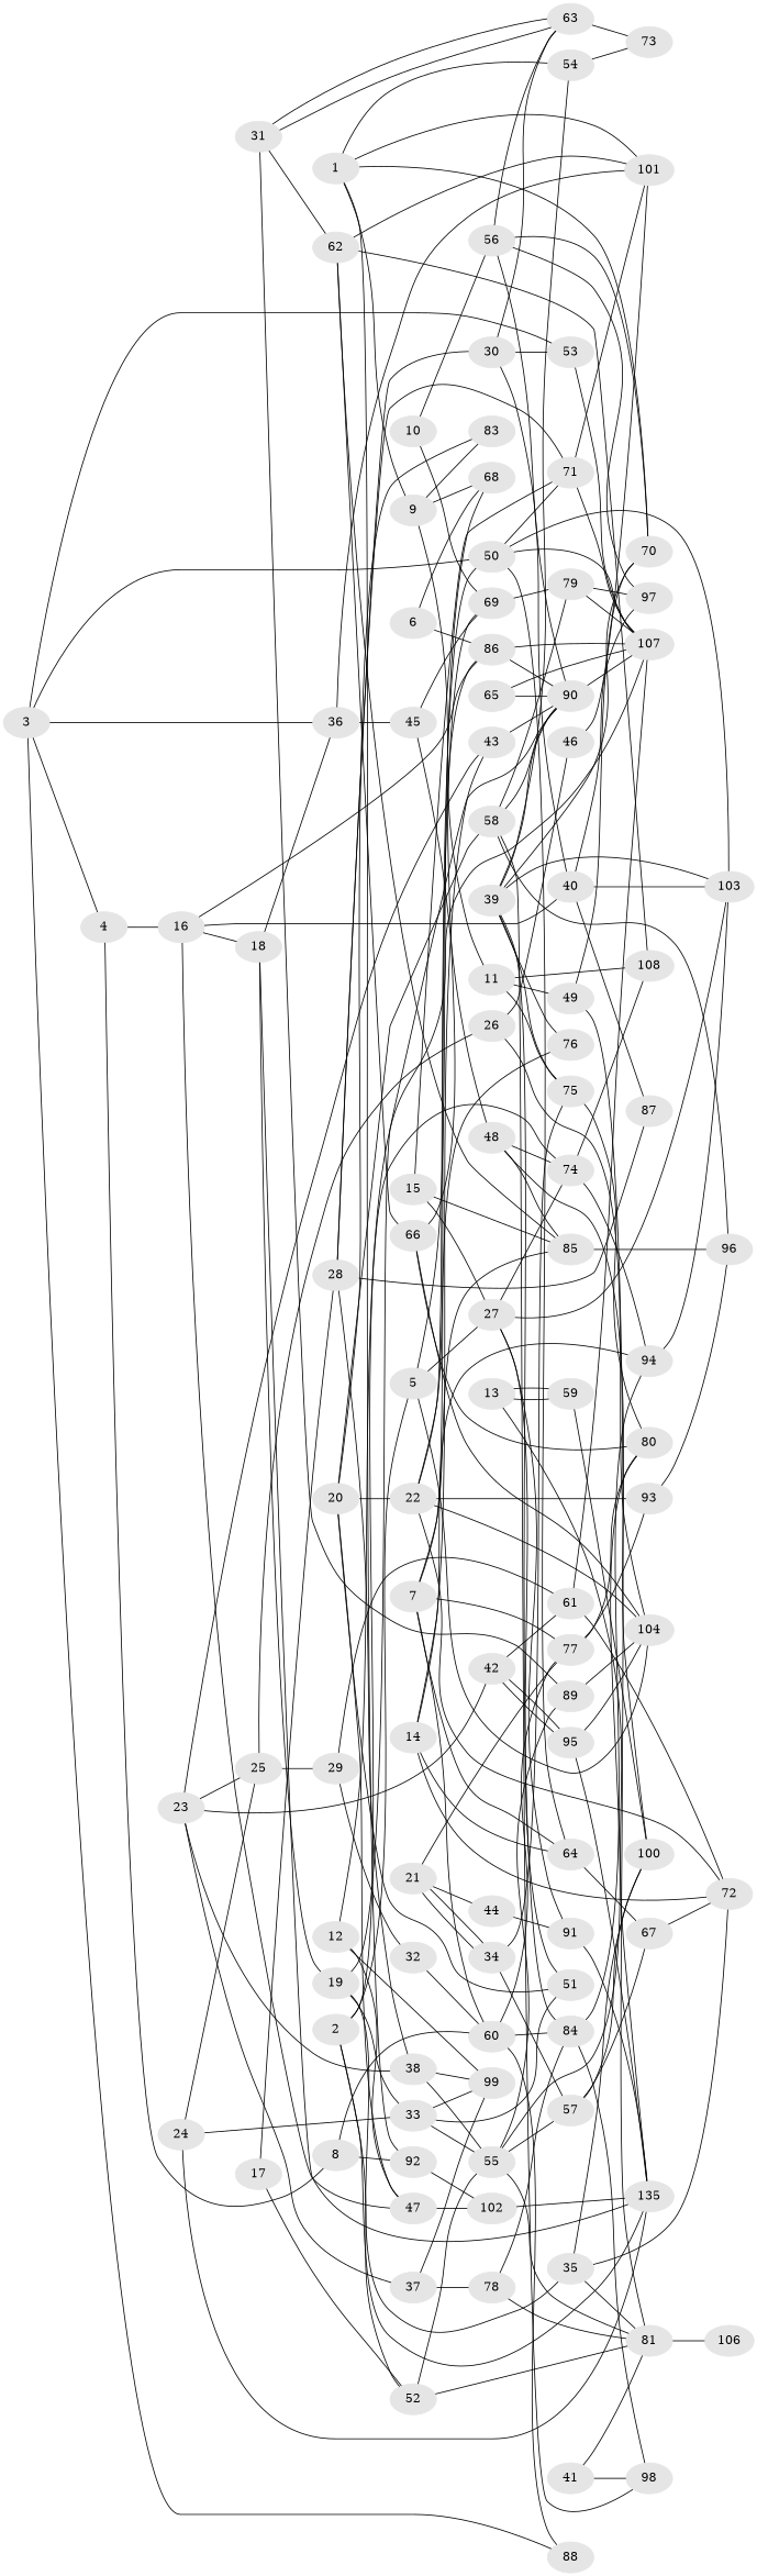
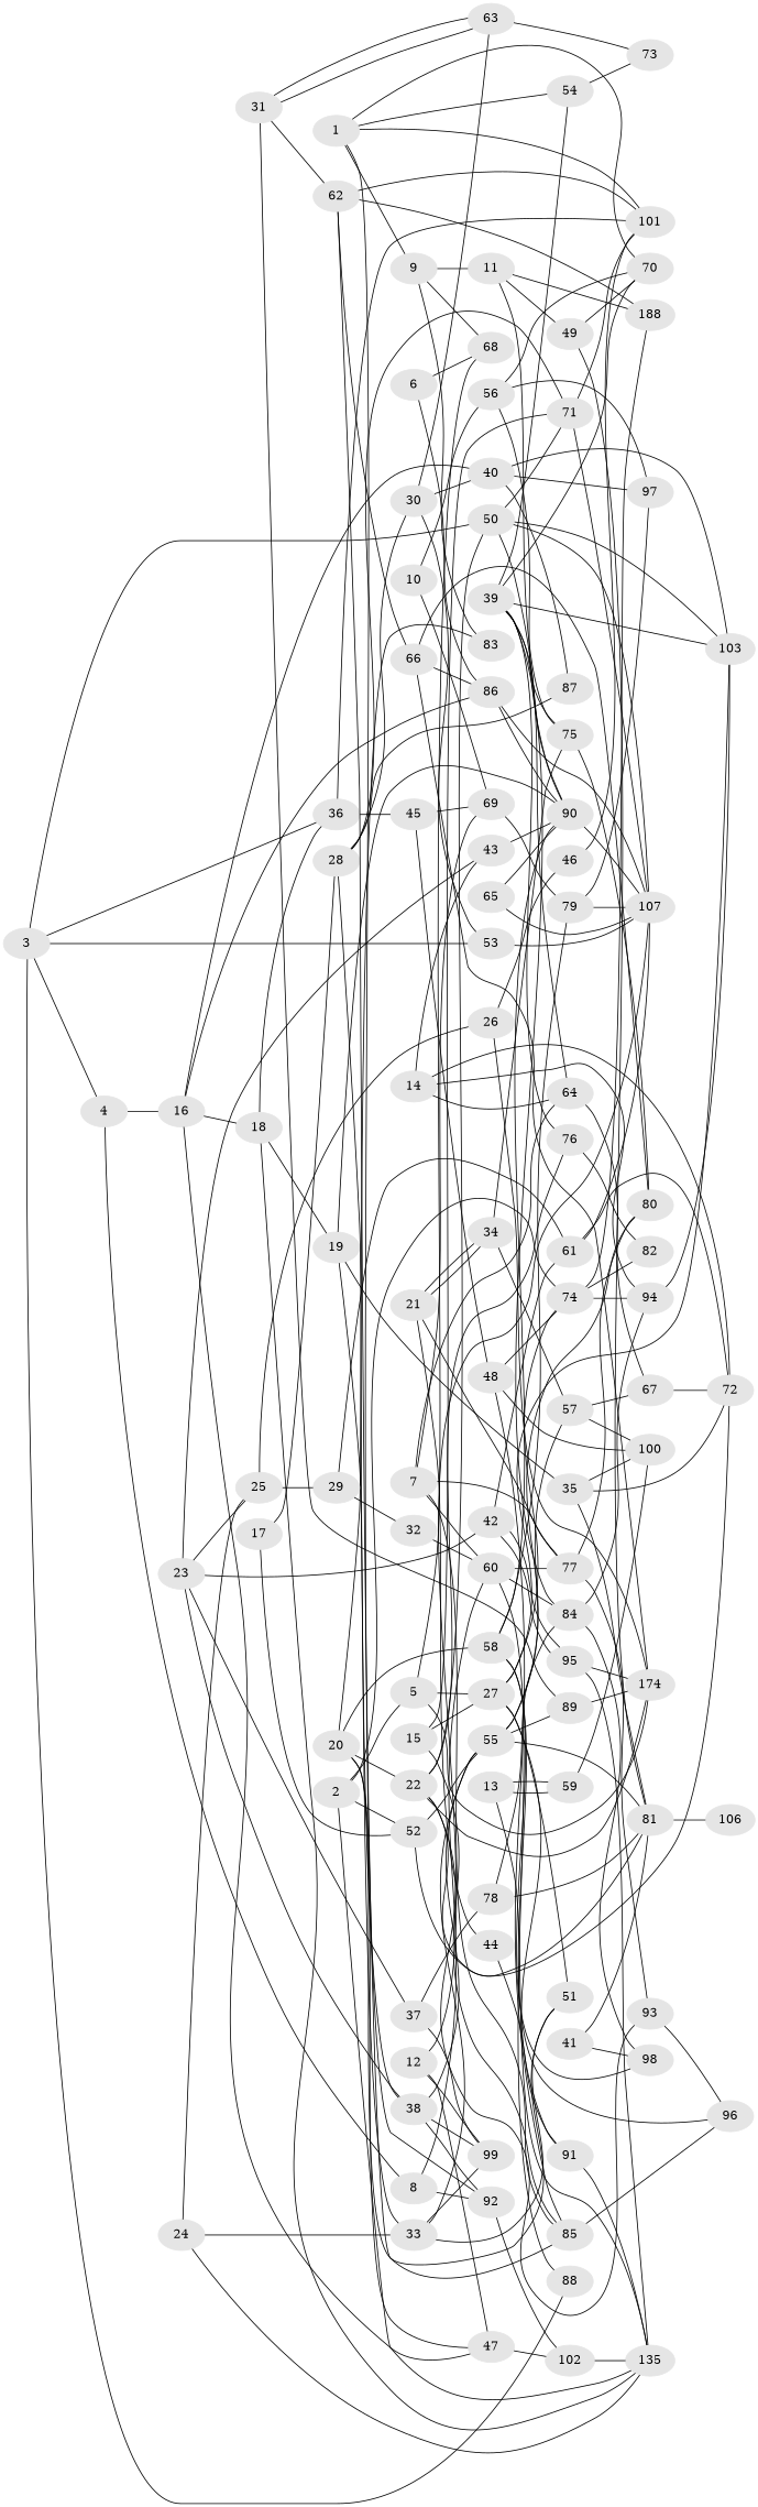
  graph {
    rankdir=LR
    node [color=gray90 style=filled]
    1
    9
    54
    70
    92
    101
    68
    11
    83
    73
    102
    2
    5
    52
    74
    n16 [label=135]
    27
-   104
+   104 [label=174]
    55
    81
-   108
+   108 [label=188]
    94
+   82
    3
    4
    36
    50
    53
    88
    8
    16
    45
    64
    107
    71
    103
    60
    86
    47
    18
    40
    51
    91
    6
    90
    7
    69
    77
    85
    84
    67
    79
    93
    80
    96
    49
    75
    10
    56
    63
    97
    12
    99
    13
    59
    100
    14
    43
    72
    15
    19
    87
    17
    28
    38
    30
    33
    35
    20
    22
    58
    76
    98
    21
    34
    44
    57
    23
    25
    37
    42
    26
    29
    78
    61
    95
    24
    46
    32
    31
    62
    89
    66
    48
    39
    41
    106
    65
    1 -- 9
    1 -- 54
    1 -- 70
    1 -- 92
    1 -- 101
    9 -- 68
    9 -- 11
    9 -- 83
    54 -- 73
    92 -- 102
    11 -- 108
    11 -- 49
    11 -- 75
    102 -- n16
    2 -- 5
    2 -- 52
    2 -- 74
    2 -- n16
    5 -- 68
    5 -- 27
    5 -- 104
    52 -- 55
    52 -- 81
    74 -- 108
    74 -- 94
+   74 -- 82
    27 -- 74
    27 -- 103
    27 -- 51
    27 -- 91
    55 -- 81
    55 -- 80
    55 -- 57
    55 -- 89
    81 -- 106
    94 -- 103
    3 -- 4
    3 -- 36
    3 -- 50
    3 -- 53
    3 -- 88
    4 -- 8
    4 -- 16
    36 -- 101
    36 -- 45
    50 -- 64
    50 -- 107
    50 -- 71
    50 -- 103
    53 -- 107
    8 -- 92
    8 -- 60
    16 -- 86
    16 -- 47
    16 -- 18
    16 -- 40
    45 -- 69
    45 -- 48
    64 -- 67
    71 -- 101
    71 -- 107
    60 -- 88
    60 -- 77
    60 -- 84
    86 -- 107
    86 -- 90
    47 -- 102
    18 -- n16
    18 -- 36
    18 -- 19
    40 -- 103
    40 -- 97
    40 -- 87
    91 -- n16
    6 -- 68
    6 -- 86
    90 -- 107
    7 -- 64
    7 -- 60
    7 -- 69
    7 -- 77
    7 -- 85
    69 -- 79
    77 -- 93
    77 -- 80
    85 -- 96
    84 -- 94
    84 -- 98
    67 -- 72
    79 -- 107
    79 -- 97
    93 -- 96
    49 -- 70
    49 -- 81
    75 -- 80
    10 -- 69
    10 -- 56
    56 -- 70
    56 -- 90
-   56 -- 63
    56 -- 97
    63 -- 73
    12 -- 107
    12 -- 47
    12 -- 99
    13 -- n16
    13 -- 59
    13 -- 59
    59 -- 100
    14 -- 94
    14 -- 64
    14 -- 43
    14 -- 72
    43 -- 90
    15 -- 27
    15 -- 71
    15 -- 85
    19 -- 90
    19 -- 33
    19 -- 35
    17 -- 52
    17 -- 28
    28 -- 71
    28 -- 87
    28 -- 38
    28 -- 30
+   38 -- 92
    38 -- 55
    38 -- 99
    30 -- 53
    30 -- 40
    30 -- 63
    33 -- 55
    33 -- 51
    33 -- 99
    35 -- 81
    35 -- 100
    35 -- 72
    20 -- 83
    20 -- 47
    20 -- 51
    20 -- 22
    20 -- 58
    22 -- 104
    22 -- 50
    22 -- 93
    22 -- 72
    22 -- 76
    58 -- 90
    58 -- 79
    58 -- 96
    58 -- 98
+   76 -- 82
    21 -- 77
    21 -- 34
    21 -- 34
    21 -- 44
    34 -- 75
    34 -- 57
    44 -- 91
    57 -- 67
    57 -- 100
    23 -- 43
    23 -- 38
    23 -- 25
    23 -- 37
    23 -- 42
    25 -- 26
    25 -- 29
    37 -- 99
    37 -- 78
    42 -- 61
    42 -- 95
    42 -- 95
    26 -- 104
    26 -- 46
    29 -- 61
    29 -- 32
    78 -- 81
    78 -- 84
    61 -- 107
    61 -- 72
    95 -- n16
    95 -- 104
    24 -- n16
    24 -- 33
    24 -- 25
    46 -- 101
    32 -- 60
    31 -- 63
    31 -- 63
    31 -- 62
    31 -- 89
    62 -- 101
    62 -- 108
    62 -- 85
    62 -- 66
    89 -- 104
    66 -- 104
    66 -- 86
    66 -- 80
    48 -- 74
    48 -- 85
    48 -- 100
    39 -- 54
    39 -- 70
    39 -- 103
    39 -- 90
    39 -- 84
    39 -- 75
    39 -- 76
    41 -- 81
    41 -- 98
    65 -- 107
    65 -- 90
  }
